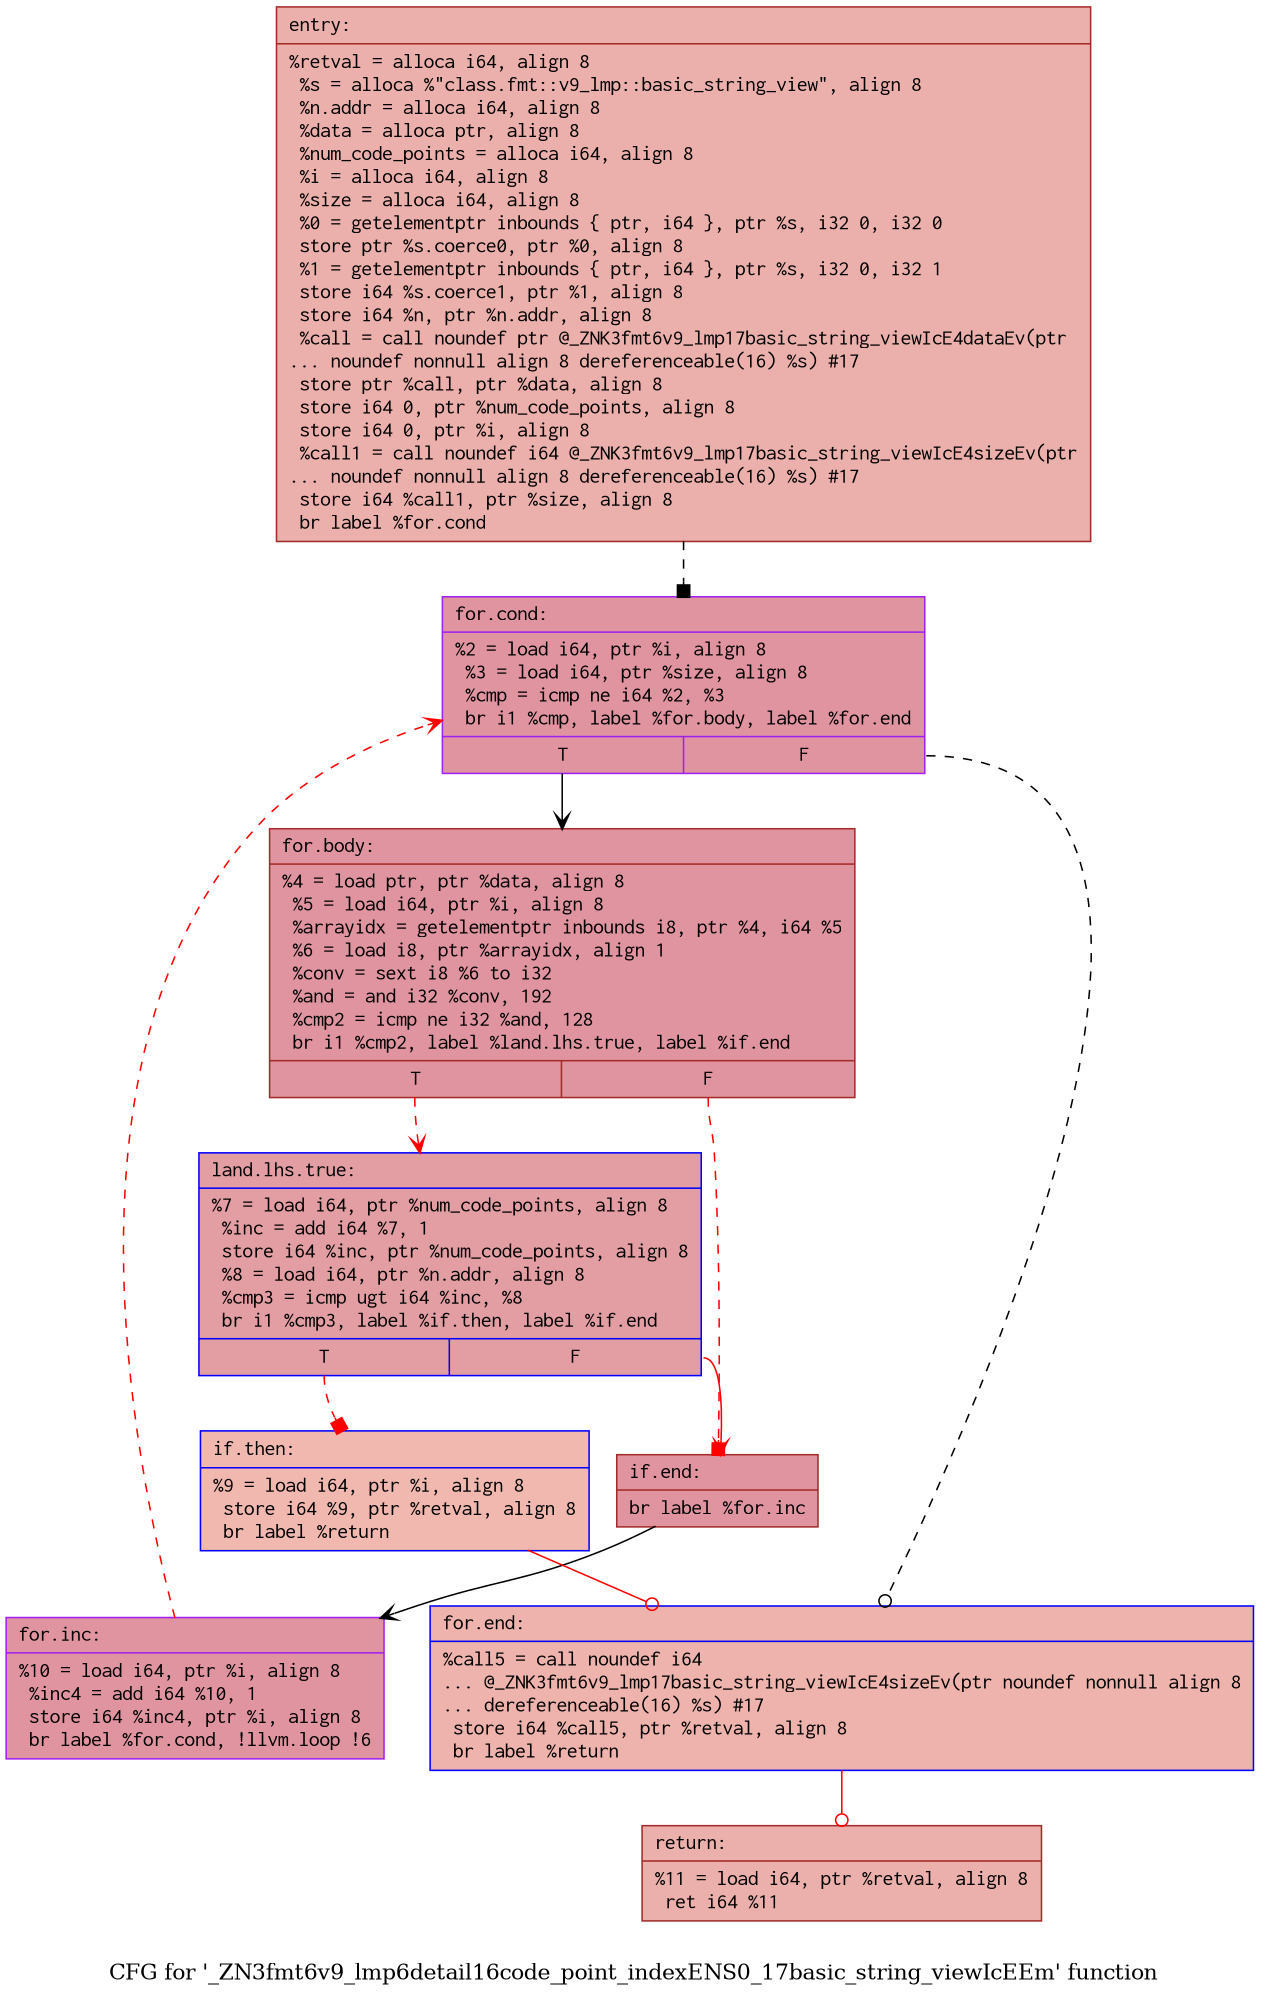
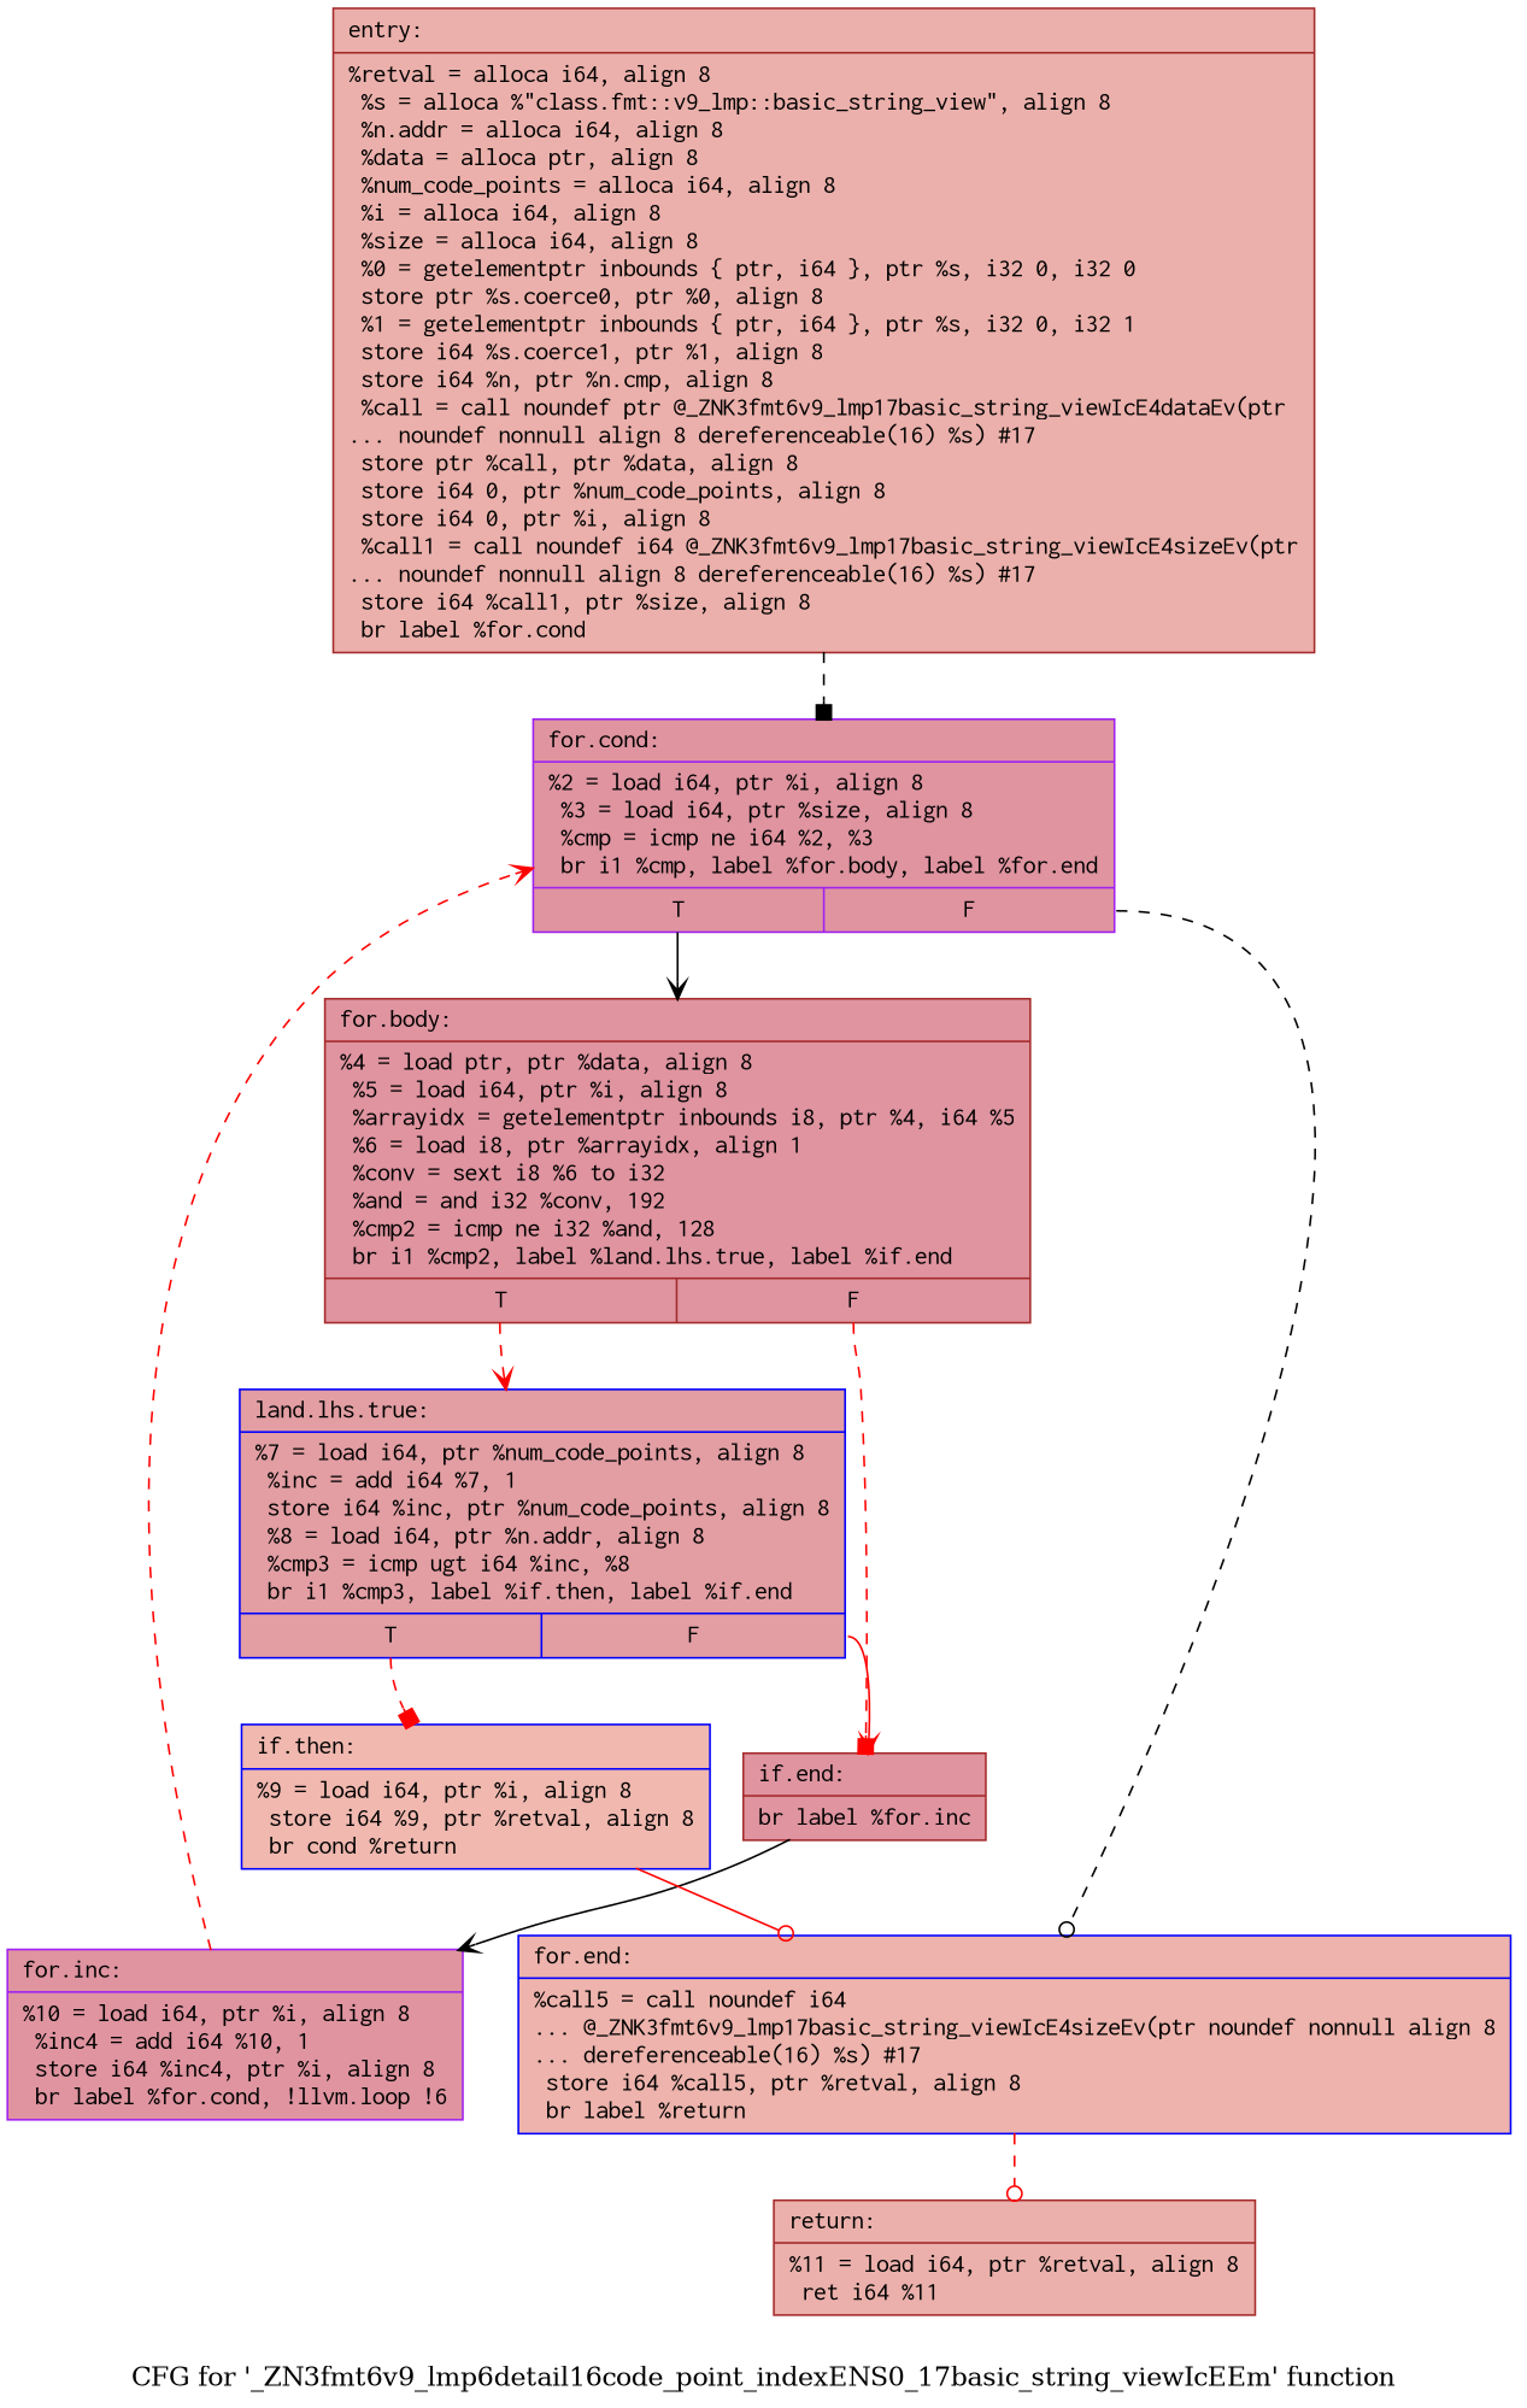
  digraph {
    label="CFG for '_ZN3fmt6v9_lmp6detail16code_point_indexENS0_17basic_string_viewIcEEm' function"
    node [color=brown fillcolor="#b70d2870" fontname=Courier shape=record style=filled]
    edge [arrowhead=vee color=red style=dashed]
-   n1 [fillcolor="#d24b4070" label="{entry:\l|  %retval = alloca i64, align 8\l  %s = alloca %\"class.fmt::v9_lmp::basic_string_view\", align 8\l  %n.addr = alloca i64, align 8\l  %data = alloca ptr, align 8\l  %num_code_points = alloca i64, align 8\l  %i = alloca i64, align 8\l  %size = alloca i64, align 8\l  %0 = getelementptr inbounds \{ ptr, i64 \}, ptr %s, i32 0, i32 0\l  store ptr %s.coerce0, ptr %0, align 8\l  %1 = getelementptr inbounds \{ ptr, i64 \}, ptr %s, i32 0, i32 1\l  store i64 %s.coerce1, ptr %1, align 8\l  store i64 %n, ptr %n.addr, align 8\l  %call = call noundef ptr @_ZNK3fmt6v9_lmp17basic_string_viewIcE4dataEv(ptr\l... noundef nonnull align 8 dereferenceable(16) %s) #17\l  store ptr %call, ptr %data, align 8\l  store i64 0, ptr %num_code_points, align 8\l  store i64 0, ptr %i, align 8\l  %call1 = call noundef i64 @_ZNK3fmt6v9_lmp17basic_string_viewIcE4sizeEv(ptr\l... noundef nonnull align 8 dereferenceable(16) %s) #17\l  store i64 %call1, ptr %size, align 8\l  br label %for.cond\l}"]
+   n1 [fillcolor="#d24b4070" label="{entry:\l|  %retval = alloca i64, align 8\l  %s = alloca %\"class.fmt::v9_lmp::basic_string_view\", align 8\l  %n.addr = alloca i64, align 8\l  %data = alloca ptr, align 8\l  %num_code_points = alloca i64, align 8\l  %i = alloca i64, align 8\l  %size = alloca i64, align 8\l  %0 = getelementptr inbounds \{ ptr, i64 \}, ptr %s, i32 0, i32 0\l  store ptr %s.coerce0, ptr %0, align 8\l  %1 = getelementptr inbounds \{ ptr, i64 \}, ptr %s, i32 0, i32 1\l  store i64 %s.coerce1, ptr %1, align 8\l  store i64 %n, ptr %n.cmp, align 8\l  %call = call noundef ptr @_ZNK3fmt6v9_lmp17basic_string_viewIcE4dataEv(ptr\l... noundef nonnull align 8 dereferenceable(16) %s) #17\l  store ptr %call, ptr %data, align 8\l  store i64 0, ptr %num_code_points, align 8\l  store i64 0, ptr %i, align 8\l  %call1 = call noundef i64 @_ZNK3fmt6v9_lmp17basic_string_viewIcE4sizeEv(ptr\l... noundef nonnull align 8 dereferenceable(16) %s) #17\l  store i64 %call1, ptr %size, align 8\l  br label %for.cond\l}"]
    n2 [color=purple label="{for.cond:\l|  %2 = load i64, ptr %i, align 8\l  %3 = load i64, ptr %size, align 8\l  %cmp = icmp ne i64 %2, %3\l  br i1 %cmp, label %for.body, label %for.end\l|{<s0>T|<s1>F}}"]
    n3 [label="{for.body:\l|  %4 = load ptr, ptr %data, align 8\l  %5 = load i64, ptr %i, align 8\l  %arrayidx = getelementptr inbounds i8, ptr %4, i64 %5\l  %6 = load i8, ptr %arrayidx, align 1\l  %conv = sext i8 %6 to i32\l  %and = and i32 %conv, 192\l  %cmp2 = icmp ne i32 %and, 128\l  br i1 %cmp2, label %land.lhs.true, label %if.end\l|{<s0>T|<s1>F}}"]
    n4 [color=blue fillcolor="#d6524470" label="{for.end:\l|  %call5 = call noundef i64\l... @_ZNK3fmt6v9_lmp17basic_string_viewIcE4sizeEv(ptr noundef nonnull align 8\l... dereferenceable(16) %s) #17\l  store i64 %call5, ptr %retval, align 8\l  br label %return\l}"]
    n5 [color=blue fillcolor="#be242e70" label="{land.lhs.true:\l|  %7 = load i64, ptr %num_code_points, align 8\l  %inc = add i64 %7, 1\l  store i64 %inc, ptr %num_code_points, align 8\l  %8 = load i64, ptr %n.addr, align 8\l  %cmp3 = icmp ugt i64 %inc, %8\l  br i1 %cmp3, label %if.then, label %if.end\l|{<s0>T|<s1>F}}"]
    n6 [label="{if.end:\l|  br label %for.inc\l}"]
    n7 [fillcolor="#d24b4070" label="{return:\l|  %11 = load i64, ptr %retval, align 8\l  ret i64 %11\l}"]
-   n8 [color=blue fillcolor="#dc5d4a70" label="{if.then:\l|  %9 = load i64, ptr %i, align 8\l  store i64 %9, ptr %retval, align 8\l  br label %return\l}"]
+   n8 [color=blue fillcolor="#dc5d4a70" label="{if.then:\l|  %9 = load i64, ptr %i, align 8\l  store i64 %9, ptr %retval, align 8\l  br cond %return\l}"]
    n9 [color=purple label="{for.inc:\l|  %10 = load i64, ptr %i, align 8\l  %inc4 = add i64 %10, 1\l  store i64 %inc4, ptr %i, align 8\l  br label %for.cond, !llvm.loop !6\l}"]
    n1 -> n2 [arrowhead=box color=black]
    n2 -> n3 [color=black style=solid tailport=s0]
    n2 -> n4 [arrowhead=odot color=black tailport=s1]
    n3 -> n5 [tailport=s0]
    n3 -> n6 [arrowhead=box tailport=s1]
-   n4 -> n7 [arrowhead=odot style=solid]
+   n4 -> n7 [arrowhead=odot]
    n5 -> n6 [style=solid tailport=s1]
    n5 -> n8 [arrowhead=box tailport=s0]
    n6 -> n9 [color=black style=solid]
    n8 -> n4 [arrowhead=odot style=solid]
    n9 -> n2
  }
